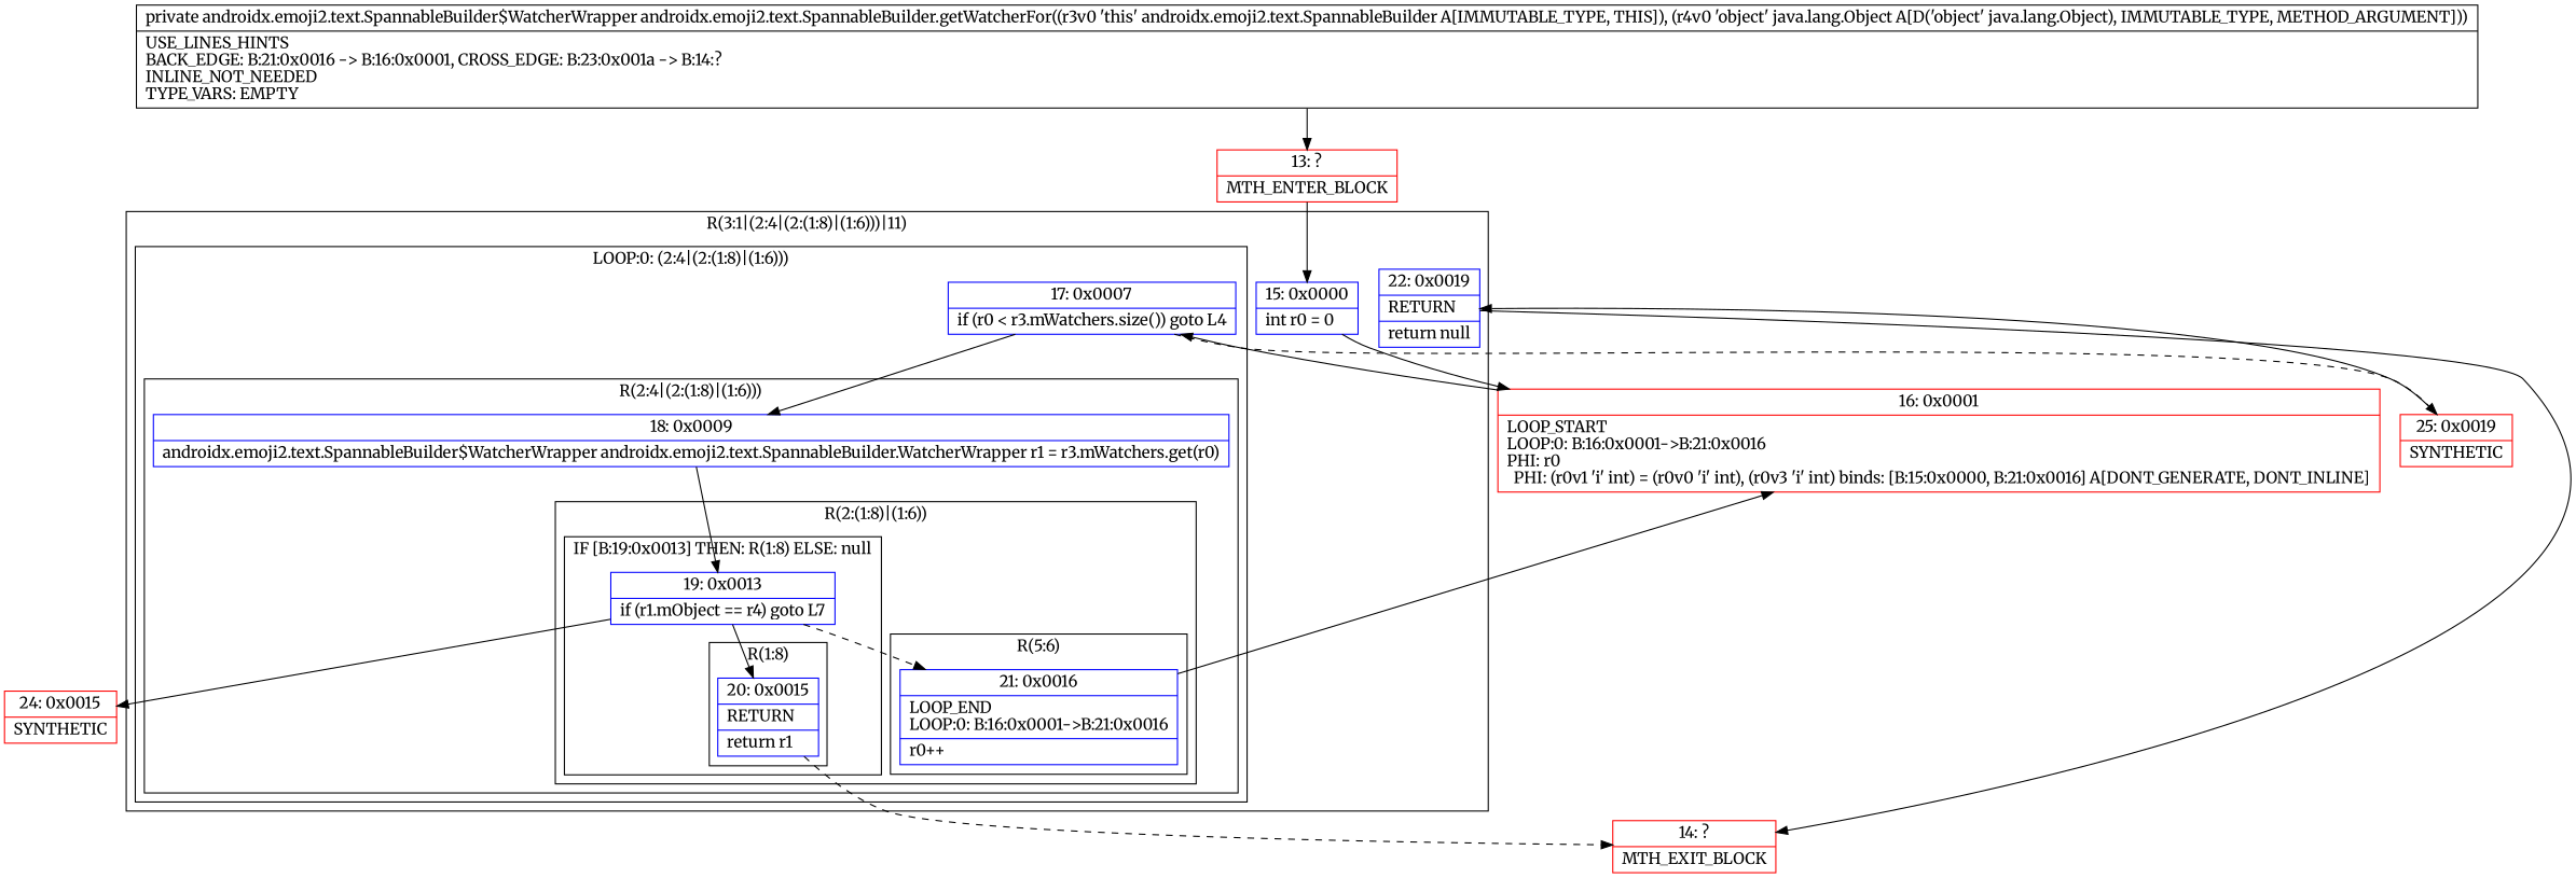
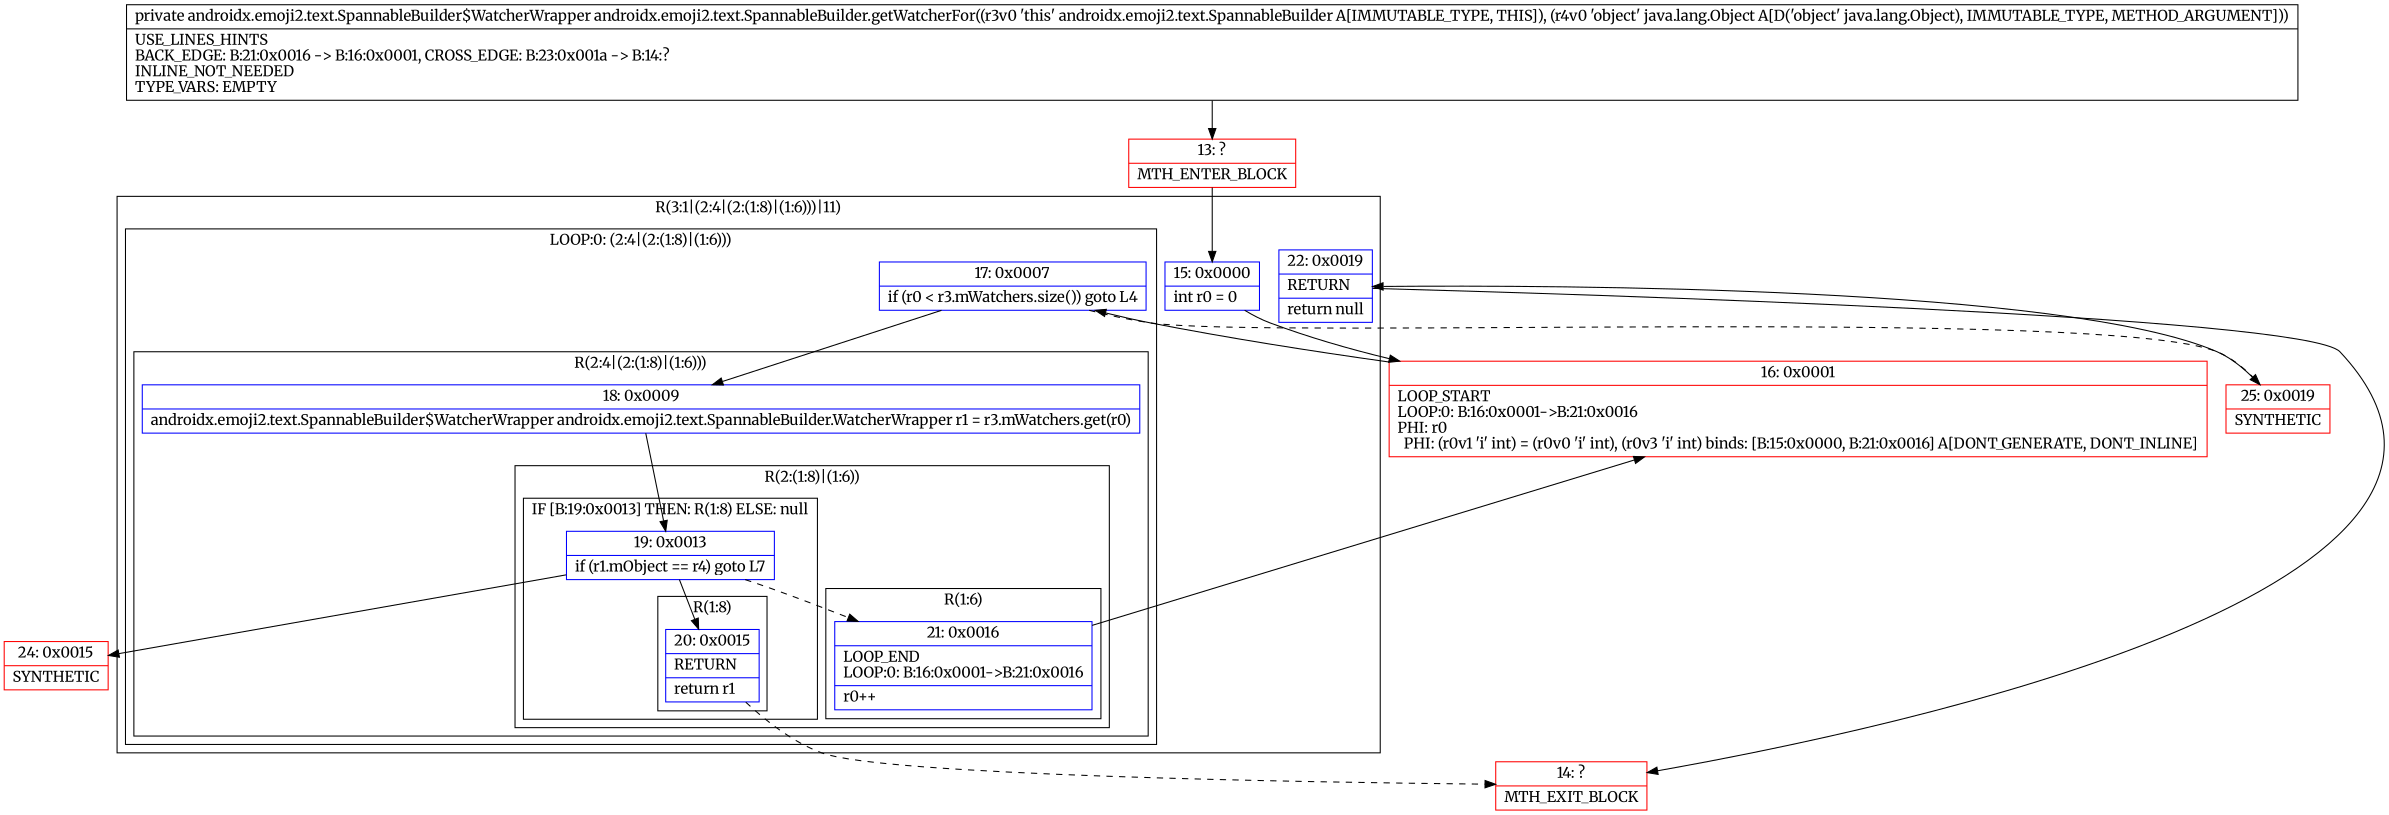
  digraph {
    fontname=Merriweather
    node [color=blue fontname=Merriweather shape=record]
    edge [fontname=Merriweather]
    n1 [label="{20\:\ 0x0015|RETURN\l|return r1\l}"]
    n2 [label="{19\:\ 0x0013|if (r1.mObject == r4) goto L7\l}"]
    n3 [label="{21\:\ 0x0016|LOOP_END\lLOOP:0: B:16:0x0001\-\>B:21:0x0016\l|r0++\l}"]
    n4 [label="{18\:\ 0x0009|androidx.emoji2.text.SpannableBuilder$WatcherWrapper androidx.emoji2.text.SpannableBuilder.WatcherWrapper r1 = r3.mWatchers.get(r0)\l}"]
    n5 [label="{17\:\ 0x0007|if (r0 \< r3.mWatchers.size()) goto L4\l}"]
    n6 [label="{15\:\ 0x0000|int r0 = 0\l}"]
    n7 [label="{22\:\ 0x0019|RETURN\l|return null\l}"]
    n8 [color=red label="{14\:\ ?|MTH_EXIT_BLOCK\l}"]
    n9 [color=red label="{24\:\ 0x0015|SYNTHETIC\l}"]
    n10 [color=red label="{16\:\ 0x0001|LOOP_START\lLOOP:0: B:16:0x0001\-\>B:21:0x0016\lPHI: r0 \l  PHI: (r0v1 'i' int) = (r0v0 'i' int), (r0v3 'i' int) binds: [B:15:0x0000, B:21:0x0016] A[DONT_GENERATE, DONT_INLINE]\l}"]
    n11 [color=red label="{25\:\ 0x0019|SYNTHETIC\l}"]
    n12 [color=red label="{13\:\ ?|MTH_ENTER_BLOCK\l}"]
    n13 [label="{private androidx.emoji2.text.SpannableBuilder$WatcherWrapper androidx.emoji2.text.SpannableBuilder.getWatcherFor((r3v0 'this' androidx.emoji2.text.SpannableBuilder A[IMMUTABLE_TYPE, THIS]), (r4v0 'object' java.lang.Object A[D('object' java.lang.Object), IMMUTABLE_TYPE, METHOD_ARGUMENT]))  | USE_LINES_HINTS\lBACK_EDGE: B:21:0x0016 \-\> B:16:0x0001, CROSS_EDGE: B:23:0x001a \-\> B:14:?\lINLINE_NOT_NEEDED\lTYPE_VARS: EMPTY\l}" color=""]
    subgraph cluster_1 {
      label="R(3:1|(2:4|(2:(1:8)|(1:6)))|11)"
      n6
      n7
      subgraph cluster_2 {
        label="LOOP:0: (2:4|(2:(1:8)|(1:6)))"
        n5
        subgraph cluster_3 {
          label="R(2:4|(2:(1:8)|(1:6)))"
          n4
          subgraph cluster_4 {
            label="R(2:(1:8)|(1:6))"
            subgraph cluster_5 {
              label="IF [B:19:0x0013] THEN: R(1:8) ELSE: null"
              n2
              subgraph cluster_6 {
                label="R(1:8)"
                n1
              }
            }
            subgraph cluster_7 {
-             label="R(5:6)"
+             label="R(1:6)"
              n3
            }
          }
        }
      }
    }
    n1 -> n8 [style=dashed]
    n2 -> n1
    n2 -> n3 [style=dashed]
    n2 -> n9
    n3 -> n10
    n4 -> n2
    n5 -> n4
    n5 -> n11 [style=dashed]
    n6 -> n10
    n7 -> n8
    n10 -> n5
    n11 -> n7
    n12 -> n6
    n13 -> n12
  }
